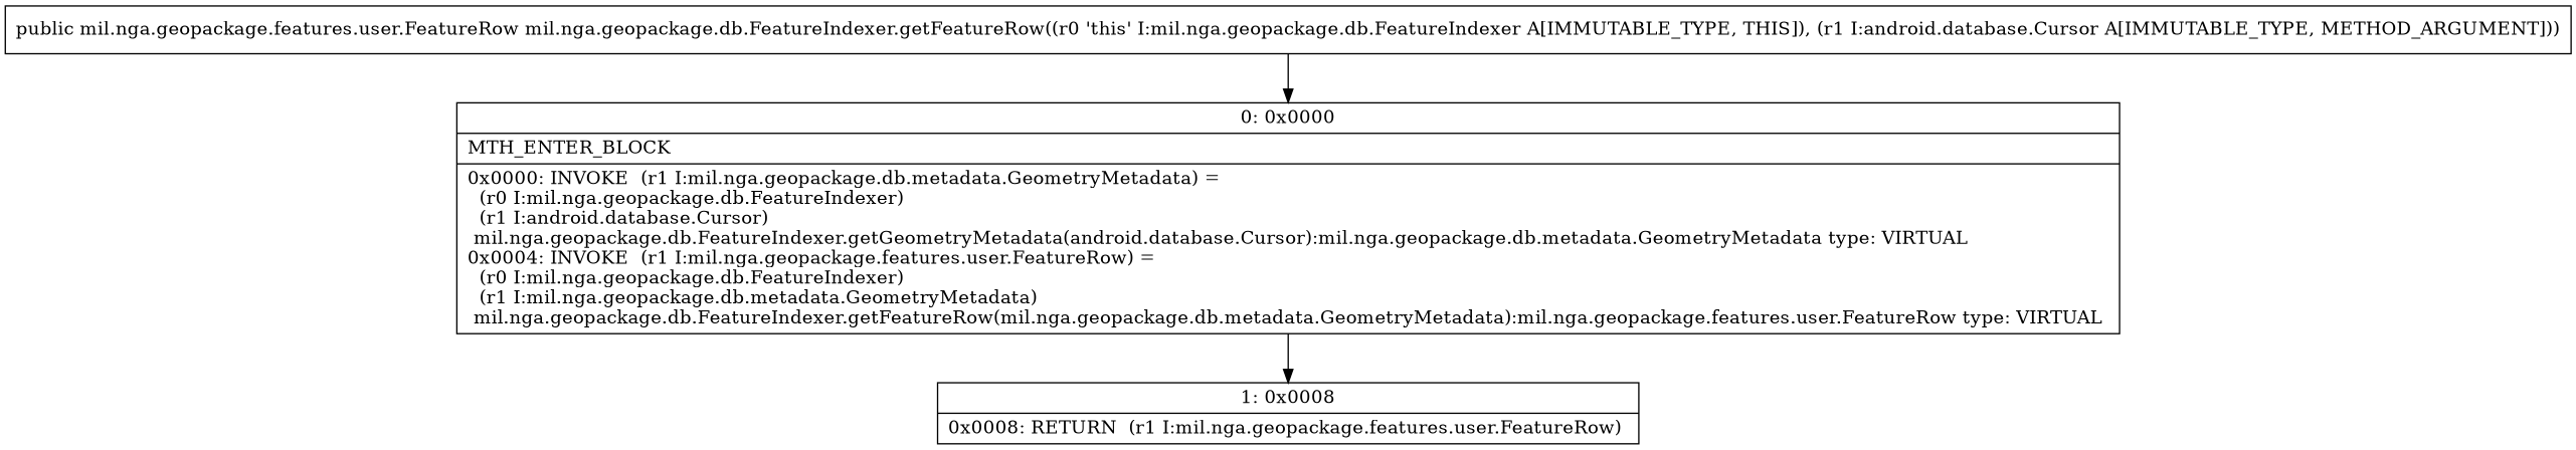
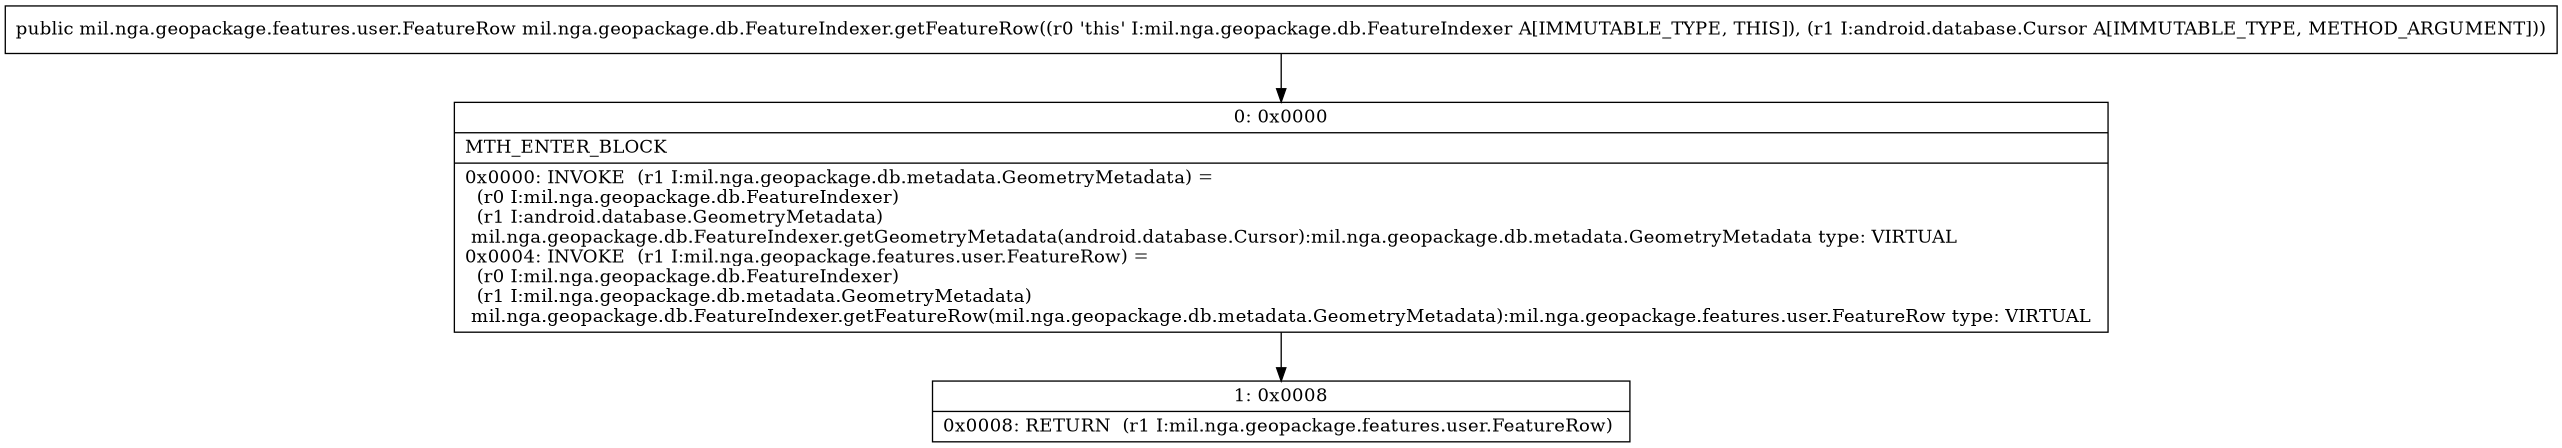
  digraph {
    node [shape=record]
-   n1 [label="{0\:\ 0x0000|MTH_ENTER_BLOCK\l|0x0000: INVOKE  (r1 I:mil.nga.geopackage.db.metadata.GeometryMetadata) = \l  (r0 I:mil.nga.geopackage.db.FeatureIndexer)\l  (r1 I:android.database.Cursor)\l mil.nga.geopackage.db.FeatureIndexer.getGeometryMetadata(android.database.Cursor):mil.nga.geopackage.db.metadata.GeometryMetadata type: VIRTUAL \l0x0004: INVOKE  (r1 I:mil.nga.geopackage.features.user.FeatureRow) = \l  (r0 I:mil.nga.geopackage.db.FeatureIndexer)\l  (r1 I:mil.nga.geopackage.db.metadata.GeometryMetadata)\l mil.nga.geopackage.db.FeatureIndexer.getFeatureRow(mil.nga.geopackage.db.metadata.GeometryMetadata):mil.nga.geopackage.features.user.FeatureRow type: VIRTUAL \l}"]
+   n1 [label="{0\:\ 0x0000|MTH_ENTER_BLOCK\l|0x0000: INVOKE  (r1 I:mil.nga.geopackage.db.metadata.GeometryMetadata) = \l  (r0 I:mil.nga.geopackage.db.FeatureIndexer)\l  (r1 I:android.database.GeometryMetadata)\l mil.nga.geopackage.db.FeatureIndexer.getGeometryMetadata(android.database.Cursor):mil.nga.geopackage.db.metadata.GeometryMetadata type: VIRTUAL \l0x0004: INVOKE  (r1 I:mil.nga.geopackage.features.user.FeatureRow) = \l  (r0 I:mil.nga.geopackage.db.FeatureIndexer)\l  (r1 I:mil.nga.geopackage.db.metadata.GeometryMetadata)\l mil.nga.geopackage.db.FeatureIndexer.getFeatureRow(mil.nga.geopackage.db.metadata.GeometryMetadata):mil.nga.geopackage.features.user.FeatureRow type: VIRTUAL \l}"]
    n2 [label="{1\:\ 0x0008|0x0008: RETURN  (r1 I:mil.nga.geopackage.features.user.FeatureRow) \l}"]
    n3 [label="{public mil.nga.geopackage.features.user.FeatureRow mil.nga.geopackage.db.FeatureIndexer.getFeatureRow((r0 'this' I:mil.nga.geopackage.db.FeatureIndexer A[IMMUTABLE_TYPE, THIS]), (r1 I:android.database.Cursor A[IMMUTABLE_TYPE, METHOD_ARGUMENT])) }"]
    n1 -> n2
    n3 -> n1
  }
